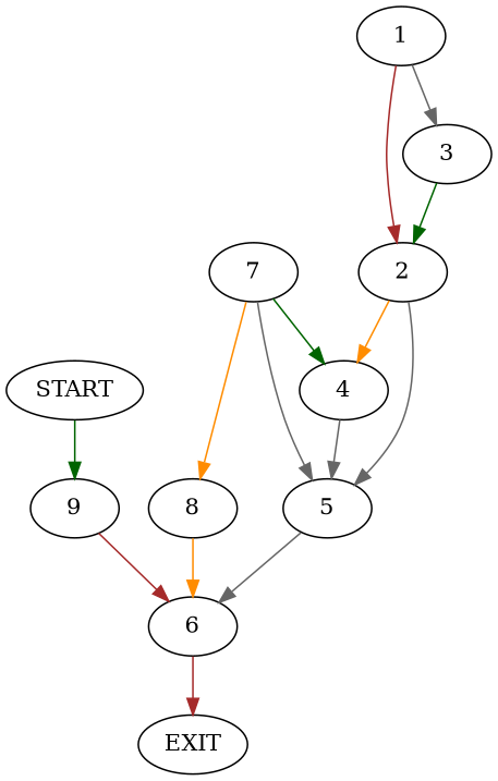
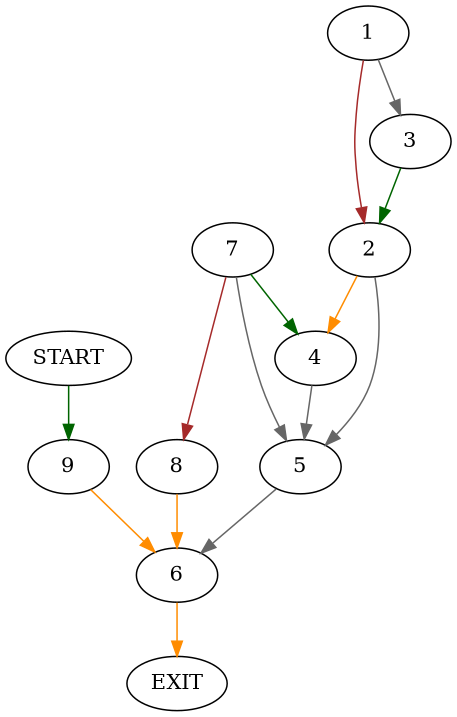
  digraph {
    edge [color=gray40]
    n1 [label=START]
    9
    1
    2
    3
    6
    n7 [label=EXIT]
    4
    5
    7
    8
    n1 -> 9 [color=darkgreen]
-   9 -> 6 [color=brown]
+   9 -> 6 [color=darkorange]
    1 -> 2 [color=brown]
    1 -> 3
    2 -> 4 [color=darkorange]
    2 -> 5
    3 -> 2 [color=darkgreen]
-   6 -> n7 [color=brown]
+   6 -> n7 [color=darkorange]
    4 -> 5
    5 -> 6
    7 -> 4 [color=darkgreen]
    7 -> 5
-   7 -> 8 [color=darkorange]
+   7 -> 8 [color=brown]
    8 -> 6 [color=darkorange]
  }
